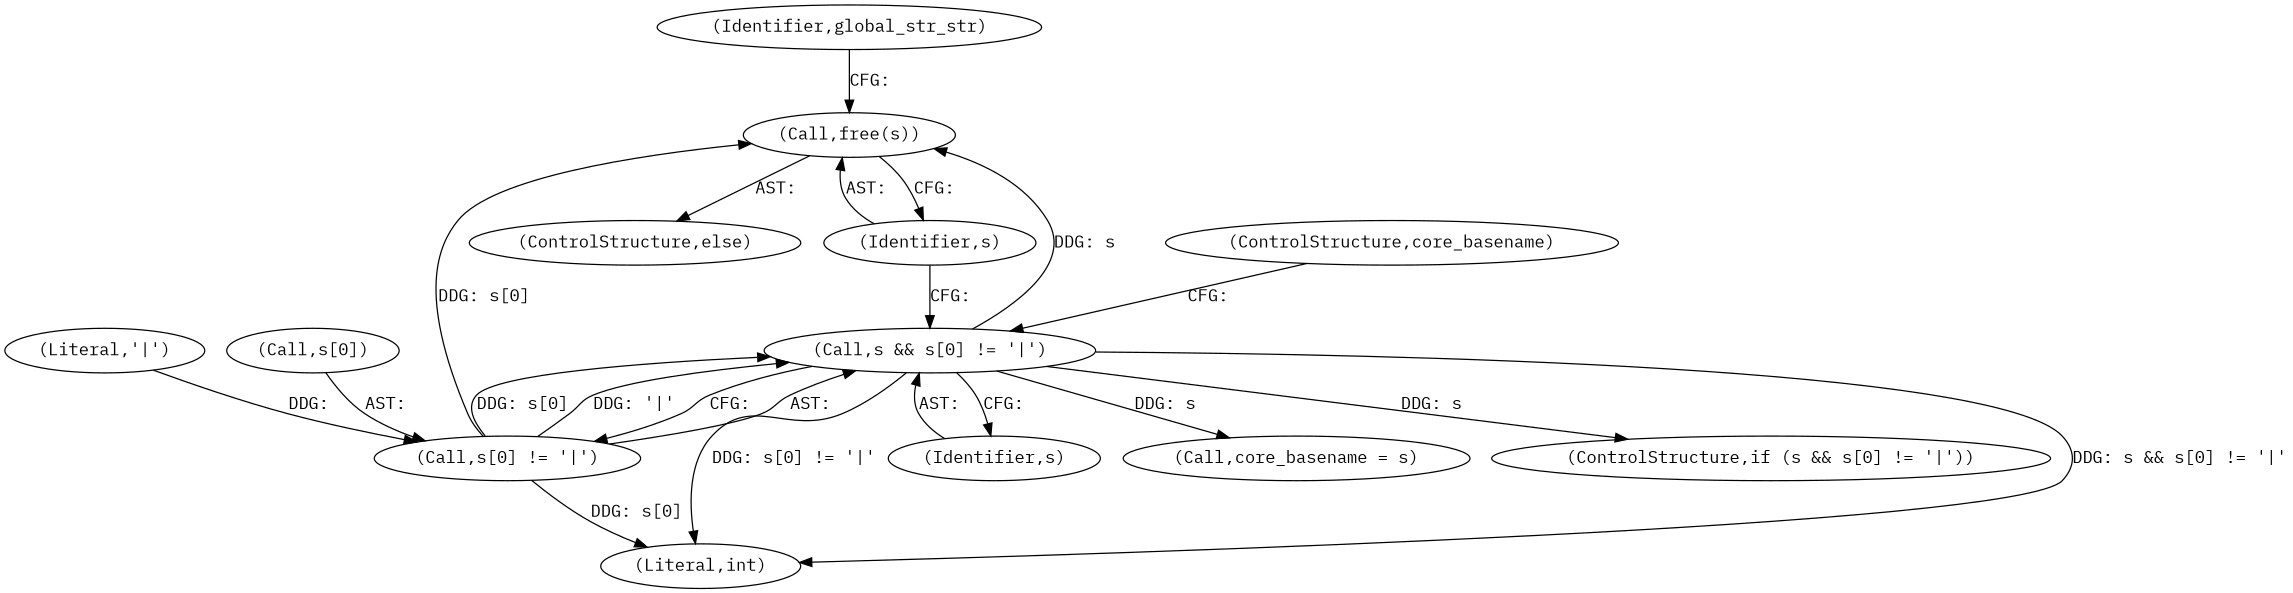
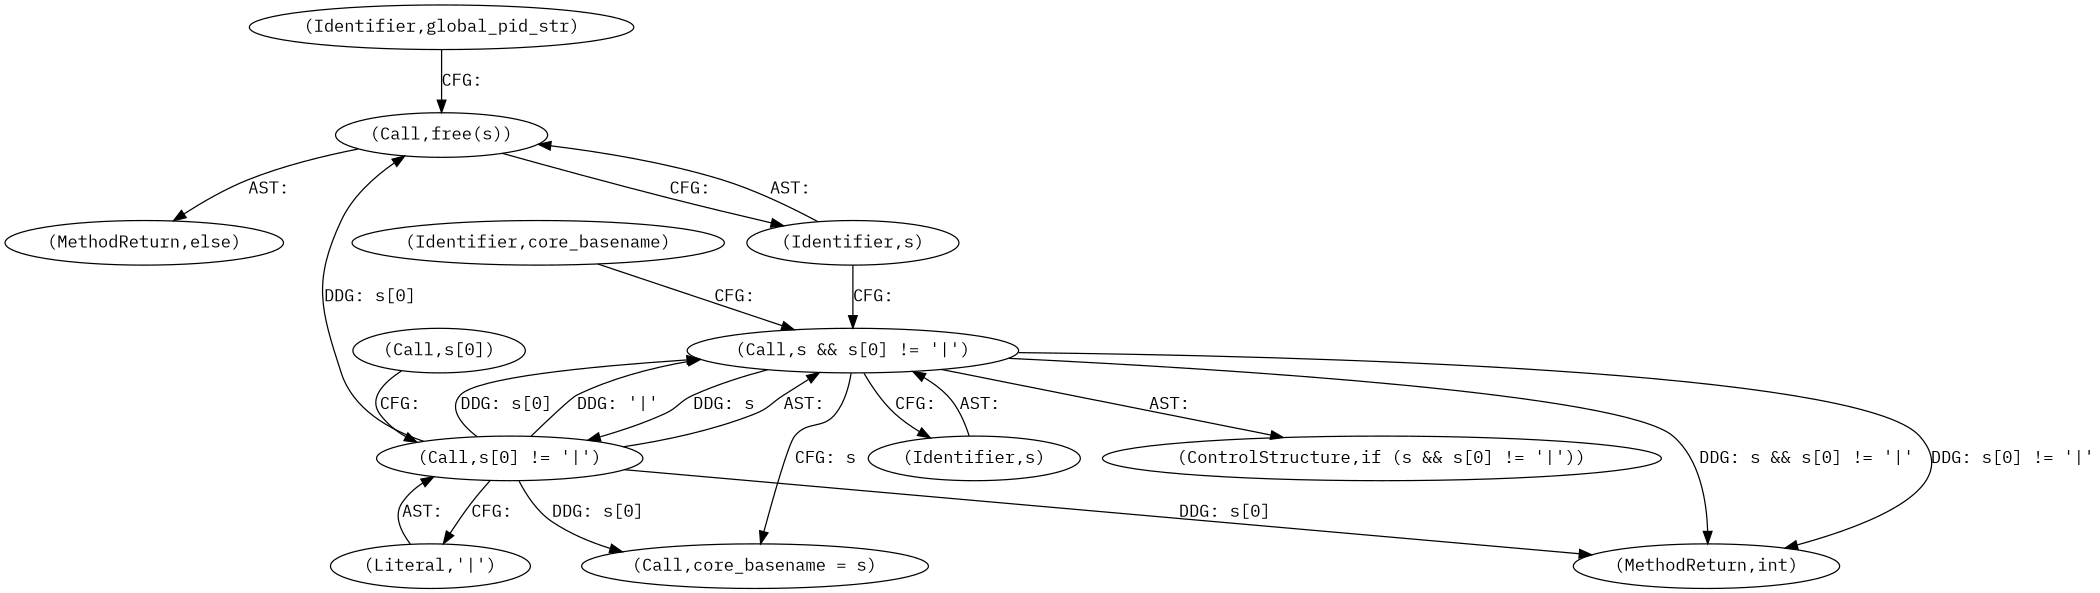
  digraph {
    fontname="IBM Plex Mono"
    node [fontname="IBM Plex Mono"]
    edge [fontname="IBM Plex Mono"]
    n1 [label="(Call,free(s))"]
-   n2 [label="(ControlStructure,else)"]
+   n2 [label="(MethodReturn,else)"]
    n3 [label="(Identifier,s)"]
-   n4 [label="(Literal,int)"]
+   n4 [label="(MethodReturn,int)"]
    n5 [label="(Call,s && s[0] != '|')"]
    n6 [label="(Call,s[0] != '|')"]
    n7 [label="(Identifier,s)"]
    n8 [label="(Call,core_basename = s)"]
    n9 [label="(ControlStructure,if (s && s[0] != '|'))"]
    n10 [label="(Literal,'|')"]
-   n11 [label="(ControlStructure,core_basename)"]
-   n12 [label="(Identifier,global_str_str)"]
+   n11 [label="(Identifier,core_basename)"]
+   n12 [label="(Identifier,global_pid_str)"]
    n13 [label="(Call,s[0])"]
    n1 -> n2 [label="AST: "]
    n1 -> n3 [label="CFG: "]
    n3 -> n1 [label="AST: "]
    n3 -> n5 [label="CFG: "]
-   n5 -> n1 [label="DDG: s"]
    n5 -> n4 [label="DDG: s && s[0] != '|'"]
    n5 -> n4 [label="DDG: s[0] != '|'"]
-   n5 -> n6 [label="CFG: "]
+   n5 -> n6 [label="DDG: s"]
    n5 -> n7 [label="CFG: "]
-   n5 -> n8 [label="DDG: s"]
-   n5 -> n9 [label="DDG: s"]
+   n5 -> n8 [label="CFG: s"]
+   n5 -> n9 [label="AST: "]
    n6 -> n1 [label="DDG: s[0]"]
    n6 -> n4 [label="DDG: s[0]"]
    n6 -> n5 [label="AST: "]
    n6 -> n5 [label="DDG: s[0]"]
    n6 -> n5 [label="DDG: '|'"]
+   n6 -> n8 [label="DDG: s[0]"]
+   n6 -> n10 [label="CFG: "]
    n7 -> n5 [label="AST: "]
-   n10 -> n6 [label="DDG: "]
+   n10 -> n6 [label="AST: "]
    n11 -> n5 [label="CFG: "]
    n12 -> n1 [label="CFG: "]
-   n13 -> n6 [label="AST: "]
+   n13 -> n6 [label="CFG: "]
  }
